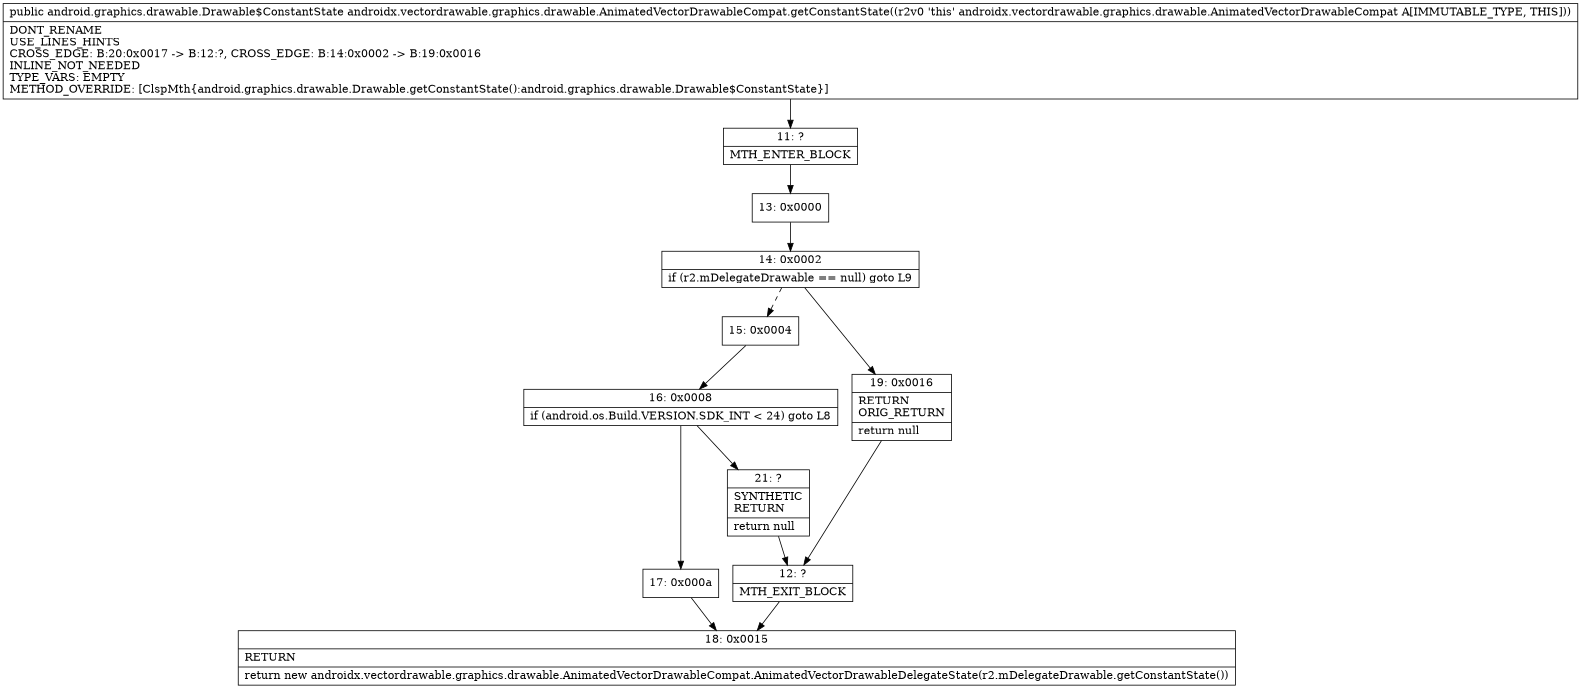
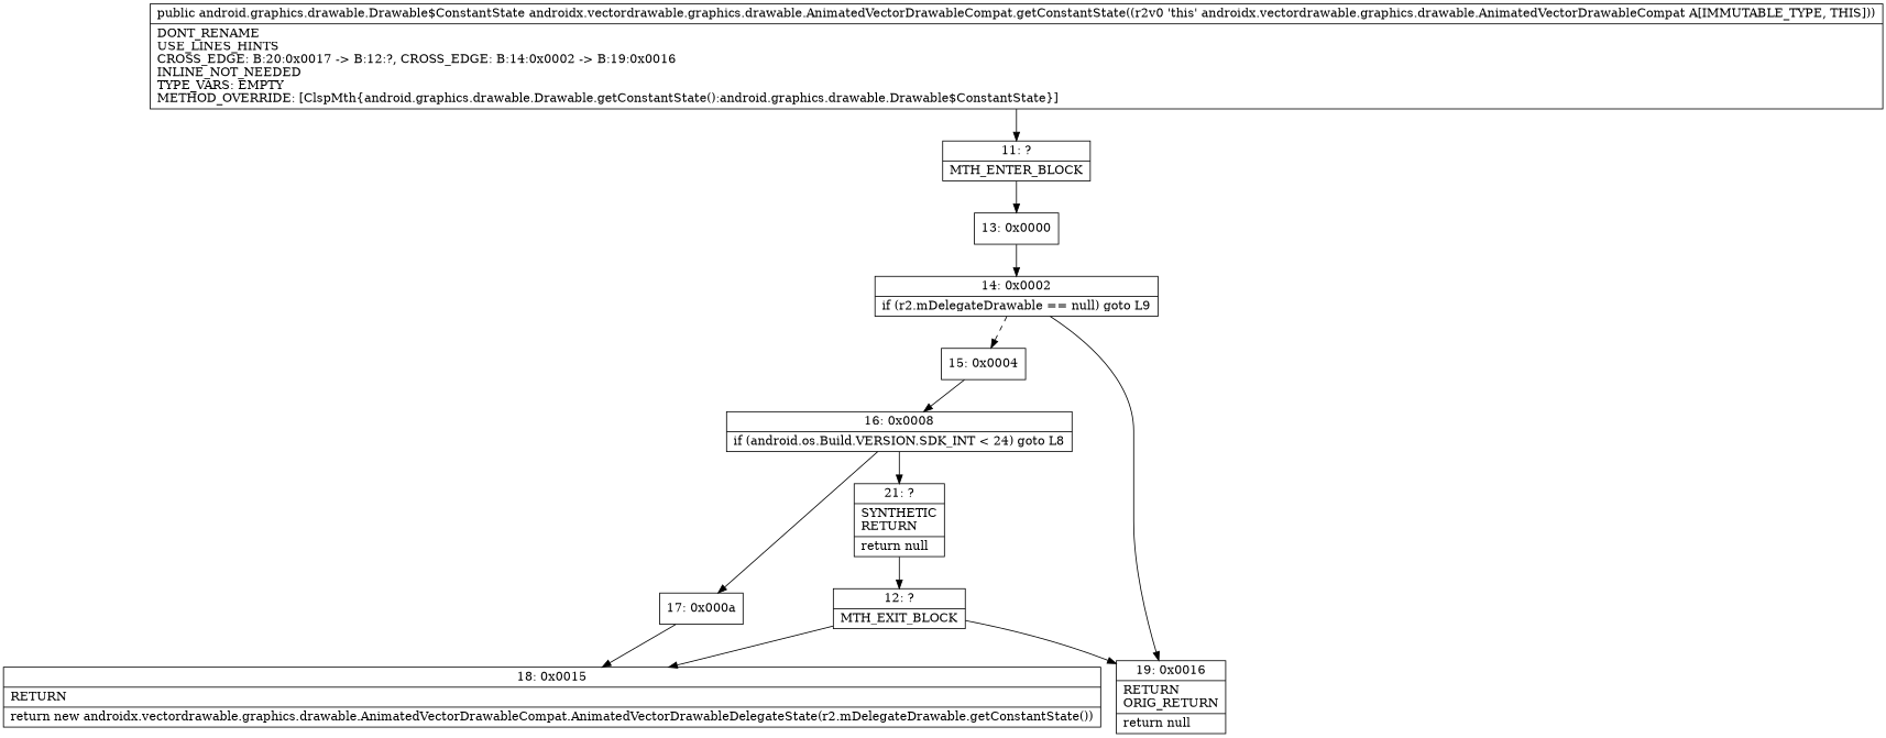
  digraph {
    node [shape=record]
    n1 [label="{11\:\ ?|MTH_ENTER_BLOCK\l}"]
    n2 [label="{13\:\ 0x0000}"]
    n3 [label="{14\:\ 0x0002|if (r2.mDelegateDrawable == null) goto L9\l}"]
    n4 [label="{15\:\ 0x0004}"]
    n5 [label="{19\:\ 0x0016|RETURN\lORIG_RETURN\l|return null\l}"]
    n6 [label="{16\:\ 0x0008|if (android.os.Build.VERSION.SDK_INT \< 24) goto L8\l}"]
    n7 [label="{12\:\ ?|MTH_EXIT_BLOCK\l}"]
    n8 [label="{17\:\ 0x000a}"]
    n9 [label="{21\:\ ?|SYNTHETIC\lRETURN\l|return null\l}"]
    n10 [label="{18\:\ 0x0015|RETURN\l|return new androidx.vectordrawable.graphics.drawable.AnimatedVectorDrawableCompat.AnimatedVectorDrawableDelegateState(r2.mDelegateDrawable.getConstantState())\l}"]
    n11 [label="{public android.graphics.drawable.Drawable$ConstantState androidx.vectordrawable.graphics.drawable.AnimatedVectorDrawableCompat.getConstantState((r2v0 'this' androidx.vectordrawable.graphics.drawable.AnimatedVectorDrawableCompat A[IMMUTABLE_TYPE, THIS]))  | DONT_RENAME\lUSE_LINES_HINTS\lCROSS_EDGE: B:20:0x0017 \-\> B:12:?, CROSS_EDGE: B:14:0x0002 \-\> B:19:0x0016\lINLINE_NOT_NEEDED\lTYPE_VARS: EMPTY\lMETHOD_OVERRIDE: [ClspMth\{android.graphics.drawable.Drawable.getConstantState():android.graphics.drawable.Drawable$ConstantState\}]\l}"]
    n1 -> n2
    n2 -> n3
    n3 -> n4 [style=dashed]
    n3 -> n5
    n4 -> n6
-   n5 -> n7
+   n7 -> n5
    n6 -> n8 [style=solid]
    n6 -> n9
    n7 -> n10
    n8 -> n10
    n9 -> n7
    n11 -> n1
  }
